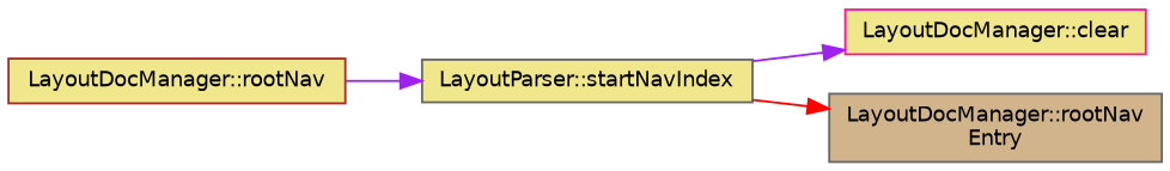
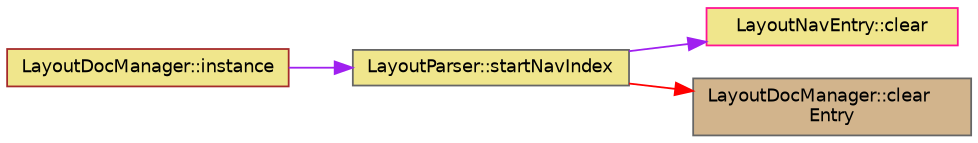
  digraph {
    rankdir=LR
    node [color=gray40 fillcolor=khaki fontname=Helvetica fontsize=10 shape=record style=filled]
    edge [color=purple fontname=Helvetica fontsize=10 labelfontname=Helvetica labelfontsize=10 style=solid]
    n1 [fontcolor=black height=0.2 label="LayoutParser::startNavIndex" width=0.4]
-   n2 [color=deeppink height=0.2 label="LayoutDocManager::clear" width=0.4]
-   n3 [fillcolor=tan height=0.2 label="LayoutDocManager::rootNav\lEntry" width=0.4]
-   n4 [color=brown height=0.2 label="LayoutDocManager::rootNav" width=0.4]
+   n2 [color=deeppink height=0.2 label="LayoutNavEntry::clear" width=0.4]
+   n3 [fillcolor=tan height=0.2 label="LayoutDocManager::clear\lEntry" width=0.4]
+   n4 [color=brown height=0.2 label="LayoutDocManager::instance" width=0.4]
    n1 -> n2
    n1 -> n3 [color=red]
    n4 -> n1
  }
